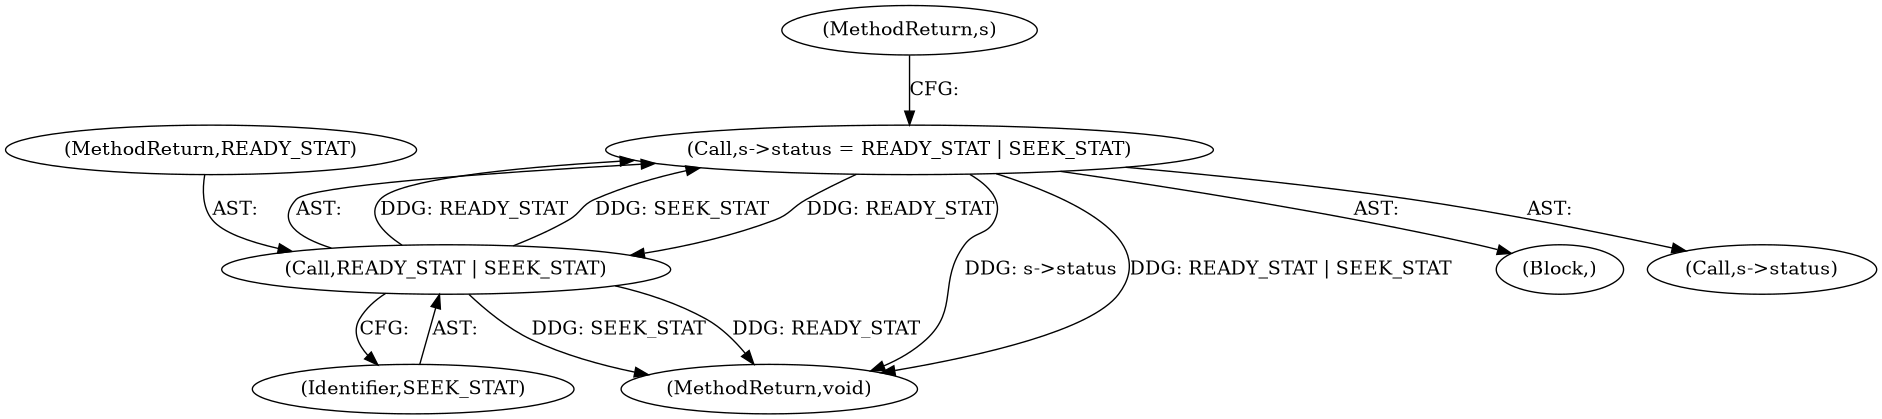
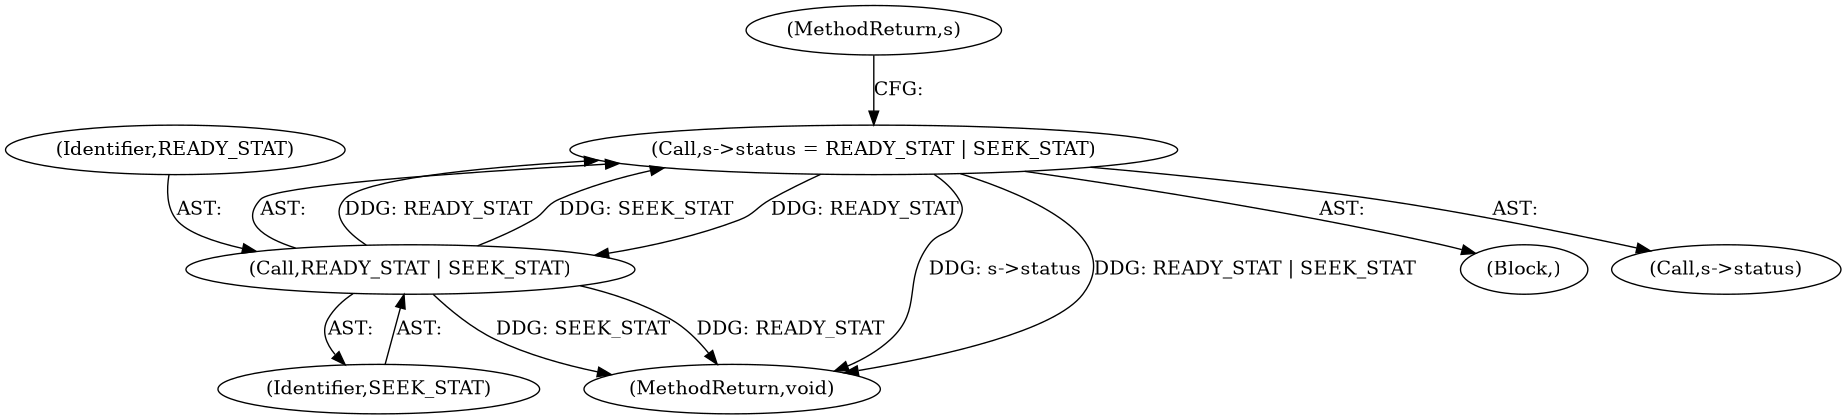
  digraph {
    n1 [label="(Call,s->status = READY_STAT | SEEK_STAT)"]
    n2 [label="(Call,READY_STAT | SEEK_STAT)"]
    n3 [label="(MethodReturn,void)"]
    n4 [label="(Block,)"]
    n5 [label="(Call,s->status)"]
    n6 [label="(Identifier,SEEK_STAT)"]
-   n7 [label="(MethodReturn,READY_STAT)"]
+   n7 [label="(Identifier,READY_STAT)"]
    n8 [label="(MethodReturn,s)"]
    n1 -> n2 [label="DDG: READY_STAT"]
    n1 -> n3 [label="DDG: s->status"]
    n1 -> n3 [label="DDG: READY_STAT | SEEK_STAT"]
    n1 -> n4 [label="AST: "]
    n1 -> n5 [label="AST: "]
    n2 -> n1 [label="AST: "]
    n2 -> n1 [label="DDG: READY_STAT"]
    n2 -> n1 [label="DDG: SEEK_STAT"]
    n2 -> n3 [label="DDG: SEEK_STAT"]
    n2 -> n3 [label="DDG: READY_STAT"]
-   n2 -> n6 [label="CFG: "]
+   n2 -> n6 [label="AST: "]
    n6 -> n2 [label="AST: "]
    n7 -> n2 [label="AST: "]
    n8 -> n1 [label="CFG: "]
  }
